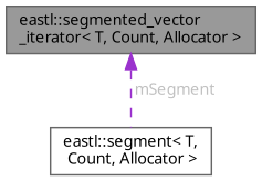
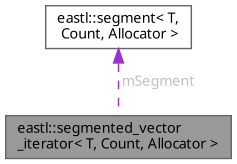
  digraph {
    fontname="Noto Sans"
    node [color=gray40 fontname="Noto Sans" fontsize=10 shape=box style=filled]
    n1 [fillcolor=grey60 fontcolor=black height=0.2 label="eastl::segmented_vector\l_iterator\< T, Count, Allocator \>" width=0.4]
    n2 [fillcolor=white height=0.2 label="eastl::segment\< T,\l Count, Allocator \>" width=0.4]
-   n1 -> n2 [color=darkorchid3 dir=back fontcolor=grey fontname="Noto Sans" fontsize=10 label=" mSegment" labelfontname=Helvetica labelfontsize=10 style=dashed]
+   n2 -> n1 [color=darkorchid3 dir=back fontcolor=grey fontname="Noto Sans" fontsize=10 label=" mSegment" labelfontname=Helvetica labelfontsize=10 style=dashed]
  }
